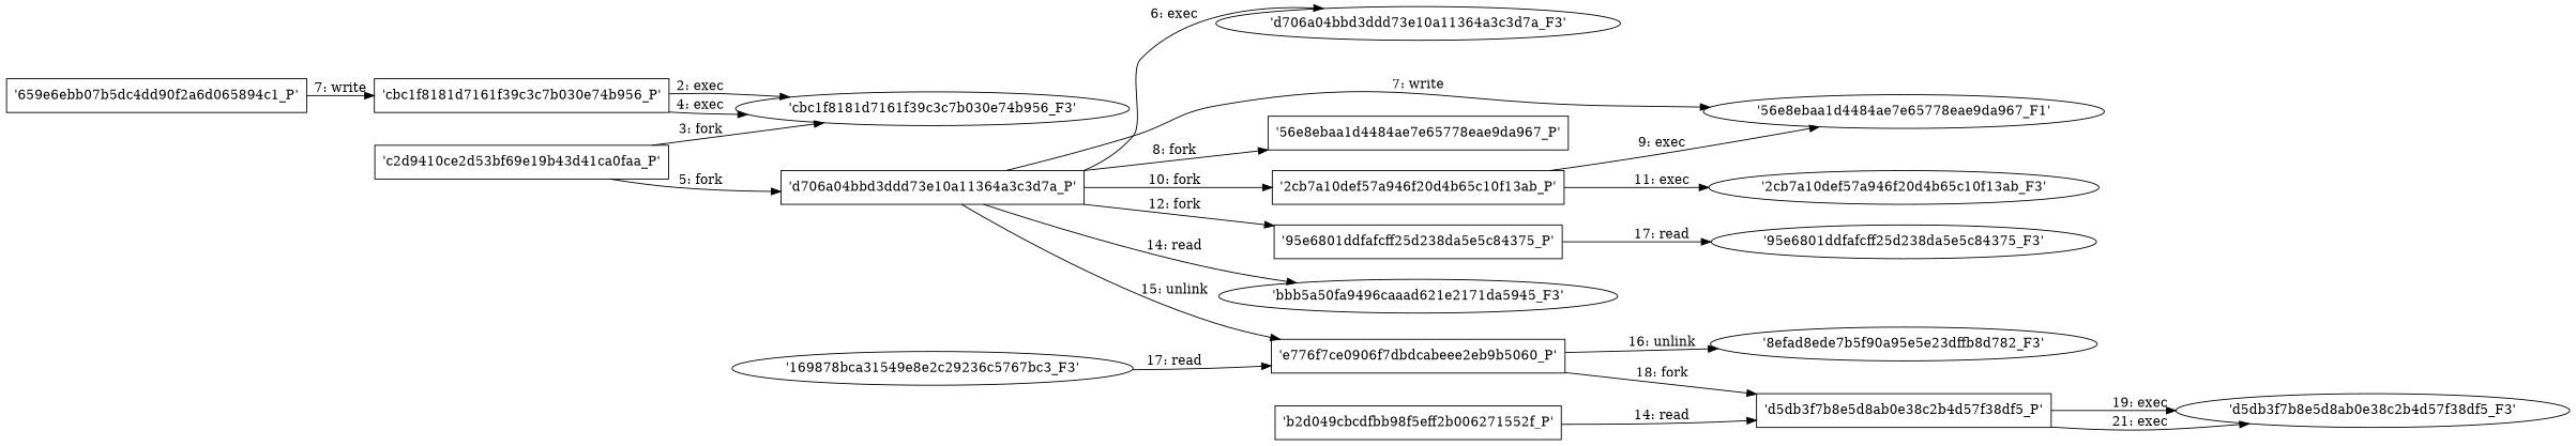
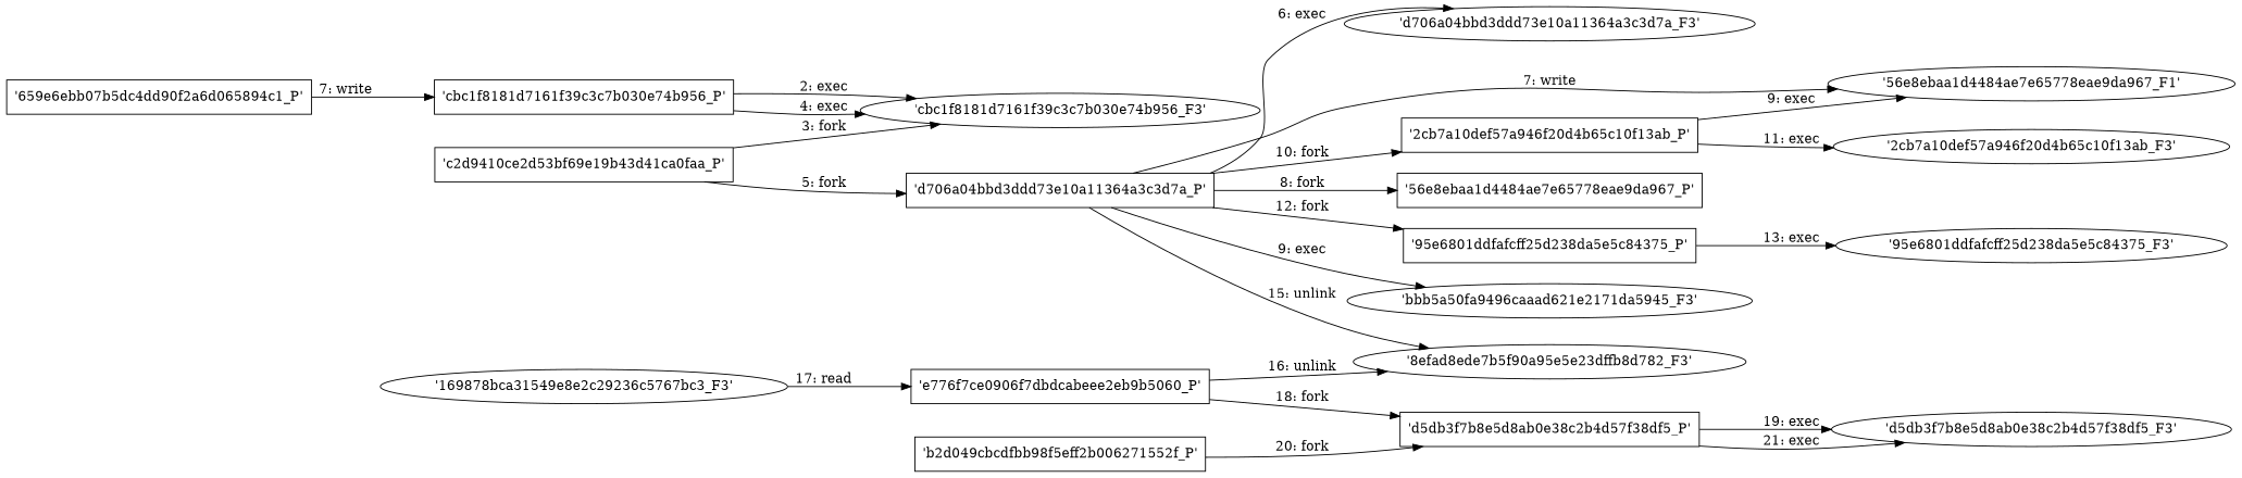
  digraph {
    engine=neato
    fixedsize=false
    fontsize=10
    nodesep=0.3
    rankdir=LR
    ranksep=0
    splines=true
    node [node_type=Process shape=box]
    "'659e6ebb07b5dc4dd90f2a6d065894c1_P'"
    "'cbc1f8181d7161f39c3c7b030e74b956_P'"
    "'cbc1f8181d7161f39c3c7b030e74b956_F3'" [node_type=File shape=ellipse]
    "'c2d9410ce2d53bf69e19b43d41ca0faa_P'"
    "'d706a04bbd3ddd73e10a11364a3c3d7a_P'"
    "'d706a04bbd3ddd73e10a11364a3c3d7a_F3'" [node_type=File shape=ellipse]
    "'56e8ebaa1d4484ae7e65778eae9da967_F1'" [node_type=File shape=ellipse]
    "'56e8ebaa1d4484ae7e65778eae9da967_P'"
    "'2cb7a10def57a946f20d4b65c10f13ab_P'"
    "'95e6801ddfafcff25d238da5e5c84375_P'"
    "'bbb5a50fa9496caaad621e2171da5945_F3'" [node_type=file shape=ellipse]
    "'8efad8ede7b5f90a95e5e23dffb8d782_F3'" [node_type=file shape=ellipse]
    "'2cb7a10def57a946f20d4b65c10f13ab_F3'" [node_type=File shape=ellipse]
    "'95e6801ddfafcff25d238da5e5c84375_F3'" [node_type=File shape=ellipse]
    "'e776f7ce0906f7dbdcabeee2eb9b5060_P'"
    "'d5db3f7b8e5d8ab0e38c2b4d57f38df5_P'"
    "'169878bca31549e8e2c29236c5767bc3_F3'" [node_type=file shape=ellipse]
    "'d5db3f7b8e5d8ab0e38c2b4d57f38df5_F3'" [node_type=File shape=ellipse]
    "'b2d049cbcdfbb98f5eff2b006271552f_P'"
    "'659e6ebb07b5dc4dd90f2a6d065894c1_P'" -> "'cbc1f8181d7161f39c3c7b030e74b956_P'" [label="7: write"]
    "'cbc1f8181d7161f39c3c7b030e74b956_P'" -> "'cbc1f8181d7161f39c3c7b030e74b956_F3'" [label="2: exec"]
    "'cbc1f8181d7161f39c3c7b030e74b956_P'" -> "'cbc1f8181d7161f39c3c7b030e74b956_F3'" [label="4: exec"]
    "'c2d9410ce2d53bf69e19b43d41ca0faa_P'" -> "'cbc1f8181d7161f39c3c7b030e74b956_F3'" [label="3: fork"]
    "'c2d9410ce2d53bf69e19b43d41ca0faa_P'" -> "'d706a04bbd3ddd73e10a11364a3c3d7a_P'" [label="5: fork"]
    "'d706a04bbd3ddd73e10a11364a3c3d7a_P'" -> "'d706a04bbd3ddd73e10a11364a3c3d7a_F3'" [label="6: exec"]
    "'d706a04bbd3ddd73e10a11364a3c3d7a_P'" -> "'56e8ebaa1d4484ae7e65778eae9da967_F1'" [label="7: write"]
    "'d706a04bbd3ddd73e10a11364a3c3d7a_P'" -> "'56e8ebaa1d4484ae7e65778eae9da967_P'" [label="8: fork"]
    "'d706a04bbd3ddd73e10a11364a3c3d7a_P'" -> "'2cb7a10def57a946f20d4b65c10f13ab_P'" [label="10: fork"]
    "'d706a04bbd3ddd73e10a11364a3c3d7a_P'" -> "'95e6801ddfafcff25d238da5e5c84375_P'" [label="12: fork"]
-   "'d706a04bbd3ddd73e10a11364a3c3d7a_P'" -> "'bbb5a50fa9496caaad621e2171da5945_F3'" [label="14: read"]
-   "'d706a04bbd3ddd73e10a11364a3c3d7a_P'" -> "'e776f7ce0906f7dbdcabeee2eb9b5060_P'" [label="15: unlink"]
+   "'d706a04bbd3ddd73e10a11364a3c3d7a_P'" -> "'bbb5a50fa9496caaad621e2171da5945_F3'" [label="9: exec"]
+   "'d706a04bbd3ddd73e10a11364a3c3d7a_P'" -> "'8efad8ede7b5f90a95e5e23dffb8d782_F3'" [label="15: unlink"]
    "'2cb7a10def57a946f20d4b65c10f13ab_P'" -> "'56e8ebaa1d4484ae7e65778eae9da967_F1'" [label="9: exec"]
    "'2cb7a10def57a946f20d4b65c10f13ab_P'" -> "'2cb7a10def57a946f20d4b65c10f13ab_F3'" [label="11: exec"]
-   "'95e6801ddfafcff25d238da5e5c84375_P'" -> "'95e6801ddfafcff25d238da5e5c84375_F3'" [label="17: read"]
+   "'95e6801ddfafcff25d238da5e5c84375_P'" -> "'95e6801ddfafcff25d238da5e5c84375_F3'" [label="13: exec"]
    "'e776f7ce0906f7dbdcabeee2eb9b5060_P'" -> "'8efad8ede7b5f90a95e5e23dffb8d782_F3'" [label="16: unlink"]
    "'e776f7ce0906f7dbdcabeee2eb9b5060_P'" -> "'d5db3f7b8e5d8ab0e38c2b4d57f38df5_P'" [label="18: fork"]
    "'d5db3f7b8e5d8ab0e38c2b4d57f38df5_P'" -> "'d5db3f7b8e5d8ab0e38c2b4d57f38df5_F3'" [label="19: exec"]
    "'d5db3f7b8e5d8ab0e38c2b4d57f38df5_P'" -> "'d5db3f7b8e5d8ab0e38c2b4d57f38df5_F3'" [label="21: exec"]
    "'169878bca31549e8e2c29236c5767bc3_F3'" -> "'e776f7ce0906f7dbdcabeee2eb9b5060_P'" [label="17: read"]
-   "'b2d049cbcdfbb98f5eff2b006271552f_P'" -> "'d5db3f7b8e5d8ab0e38c2b4d57f38df5_P'" [label="14: read"]
+   "'b2d049cbcdfbb98f5eff2b006271552f_P'" -> "'d5db3f7b8e5d8ab0e38c2b4d57f38df5_P'" [label="20: fork"]
  }
